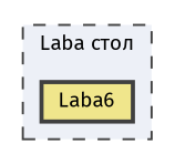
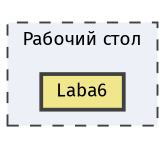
  digraph {
    compound=true
    rankdir=LR
    fontname="Fira Sans"
    n1 [color=grey25 fillcolor=khaki fontname="Fira Sans" fontsize=10 height=0.2 label=Laba6 shape=box style="filled,bold" width=0.4]
    subgraph cluster_1 {
      bgcolor="#edf0f7"
      fontsize=10
-     label="Laba стол"
+     label="Рабочий стол"
      pencolor=grey25
      style="filled,dashed"
      n1
    }
  }
